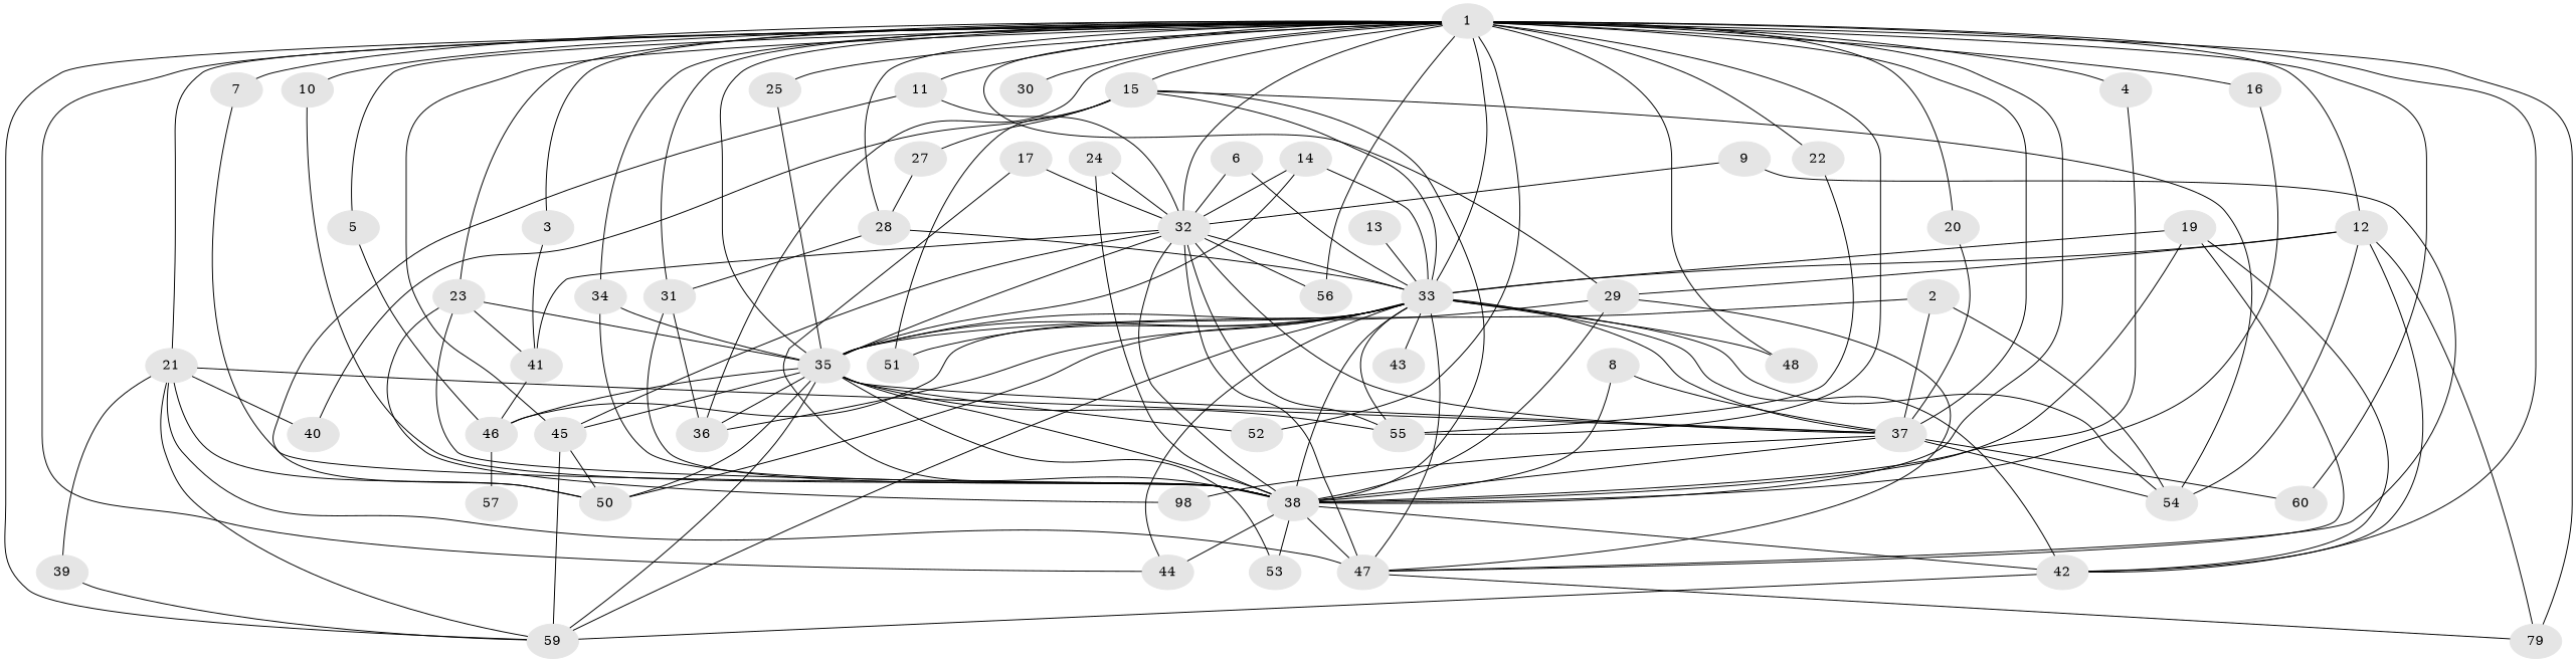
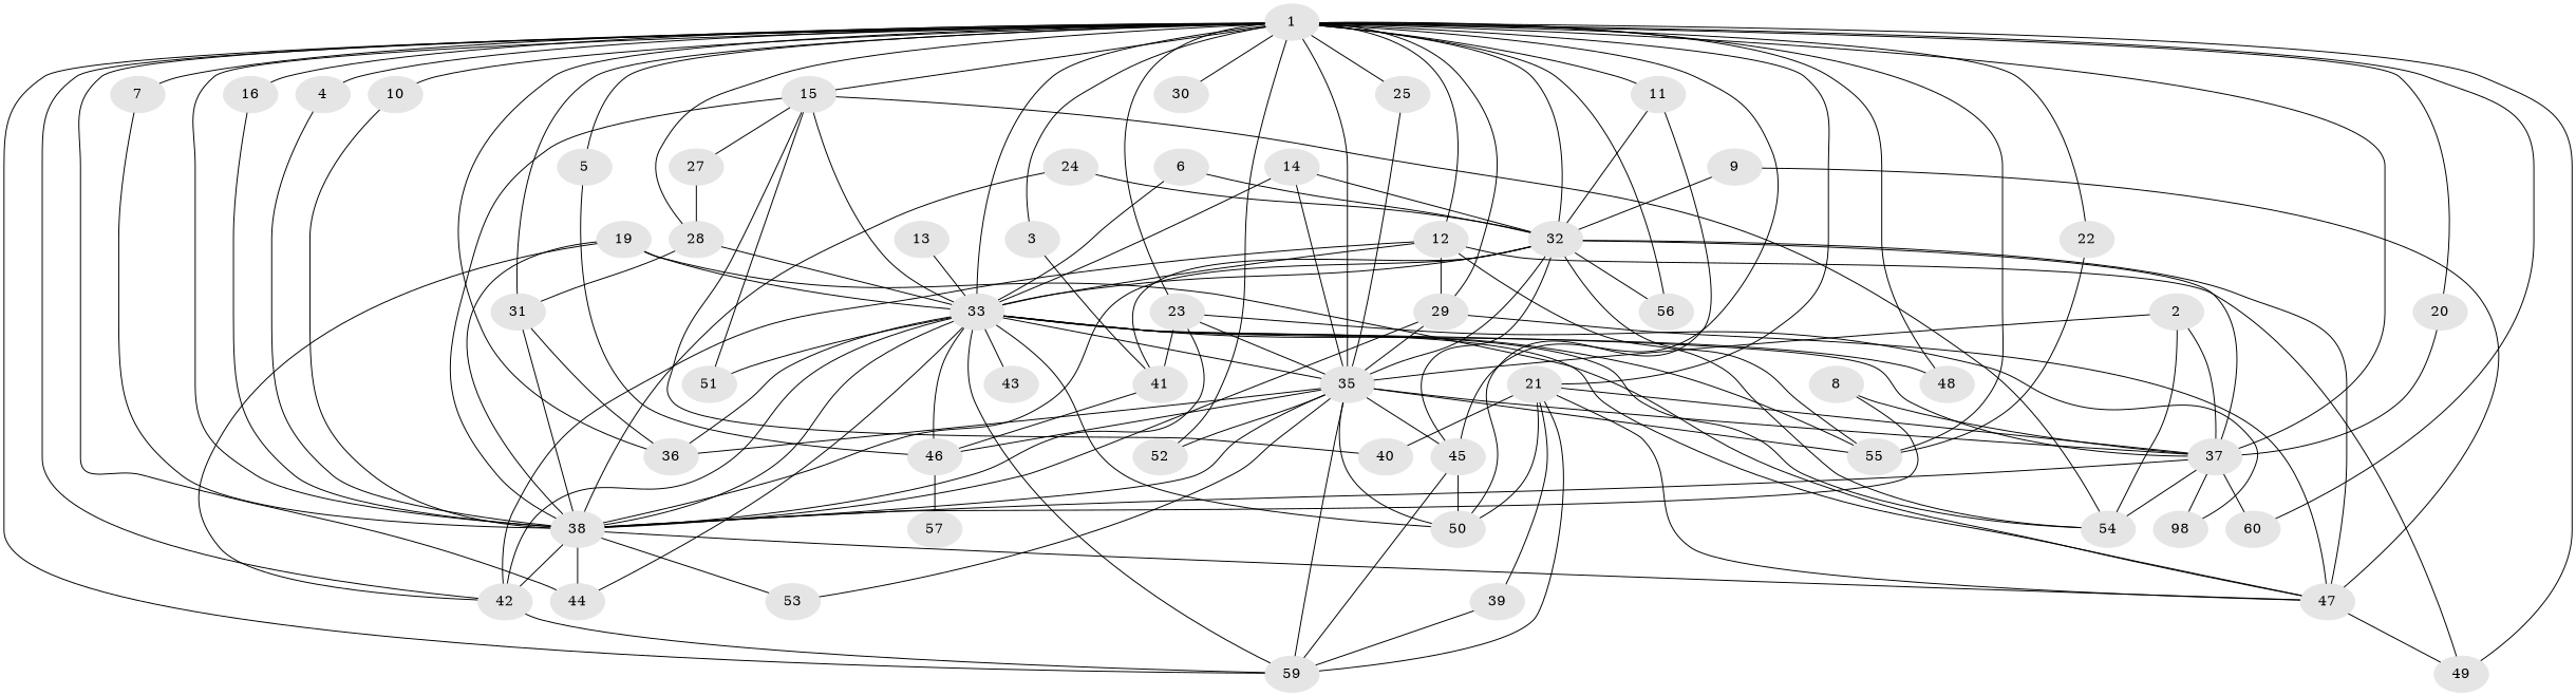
  graph {
    node [color=gray90 style=filled]
    edge [weight=1.0]
    1
    3
    4
    5
    7
    10
    11
    12
    15
    16
    20
    21
    22
    23
    25
    28
    29
    30
    31
    32
    33
-   34
    35
    36
    37
    38
    42
    44
    45
    48
-   49 [label=79]
+   49
    52
    55
    56
    59
    60
    41
    46
    50
    54
    27
    40
    51
    47
    39
    n46 [label=98]
    43
    53
    2
    57
    6
    8
    9
    13
    14
-   17
    19
    24
    1 -- 3
    1 -- 4
    1 -- 5
    1 -- 7
    1 -- 10
    1 -- 11 [weight=2.0]
    1 -- 12 [weight=2.0]
    1 -- 15
    1 -- 16
    1 -- 20
    1 -- 21
    1 -- 22
    1 -- 23
    1 -- 25
    1 -- 28 [weight=2.0]
    1 -- 29
    1 -- 30 [weight=2.0]
    1 -- 31
    1 -- 32 [weight=5.0]
    1 -- 33 [weight=8.0]
-   1 -- 34
    1 -- 35 [weight=5.0]
    1 -- 36
    1 -- 37 [weight=5.0]
    1 -- 38 [weight=5.0]
    1 -- 42
    1 -- 44
    1 -- 45
    1 -- 48
    1 -- 49
    1 -- 52 [weight=2.0]
    1 -- 55
    1 -- 56 [weight=2.0]
    1 -- 59
    1 -- 60 [weight=2.0]
    3 -- 41
    4 -- 38
    5 -- 46
    7 -- 38
    10 -- 38
    11 -- 32
    11 -- 50
    12 -- 29
    12 -- 33
    12 -- 42
    12 -- 49
    12 -- 54
    15 -- 33 [weight=2.0]
    15 -- 38
    15 -- 54
    15 -- 27
    15 -- 40
    15 -- 51
    16 -- 38
    20 -- 37
    21 -- 37
    21 -- 59
    21 -- 50
    21 -- 40
    21 -- 47
    21 -- 39
    22 -- 55
    23 -- 35
    23 -- 38
    23 -- 41
    23 -- n46
    25 -- 35
    28 -- 31
    28 -- 33
    29 -- 35
    29 -- 38
    29 -- 47
    31 -- 36
    31 -- 38
    32 -- 33 [weight=2.0]
    32 -- 35
    32 -- 37
    32 -- 38
    32 -- 45
    32 -- 55
    32 -- 56
    32 -- 41
    32 -- 47 [weight=3.0]
    33 -- 35 [weight=2.0]
    33 -- 36
    33 -- 37 [weight=2.0]
    33 -- 38 [weight=2.0]
    33 -- 42
    33 -- 44
    33 -- 48
    33 -- 55
    33 -- 59
    33 -- 46 [weight=2.0]
    33 -- 50
    33 -- 54
    33 -- 51
    33 -- 47
    33 -- 43
-   34 -- 35
-   34 -- 38
    35 -- 36
    35 -- 37
    35 -- 38
    35 -- 45
    35 -- 52
    35 -- 55
    35 -- 59
    35 -- 46
    35 -- 50
    35 -- 53
    37 -- 38
    37 -- 60
    37 -- 54
    37 -- n46
    38 -- 42 [weight=2.0]
    38 -- 44 [weight=2.0]
    38 -- 47
    38 -- 53
    42 -- 59
    45 -- 59
    45 -- 50
    41 -- 46
    46 -- 57
    27 -- 28
    47 -- 49
    39 -- 59
    2 -- 35
    2 -- 37
    2 -- 54
    6 -- 32
    6 -- 33
    8 -- 37
    8 -- 38
    9 -- 32
    9 -- 47
    13 -- 33
    14 -- 32
    14 -- 33
    14 -- 35
-   17 -- 32
-   17 -- 38
    19 -- 33
    19 -- 38
    19 -- 42
    19 -- 47
    24 -- 32
    24 -- 38
  }
